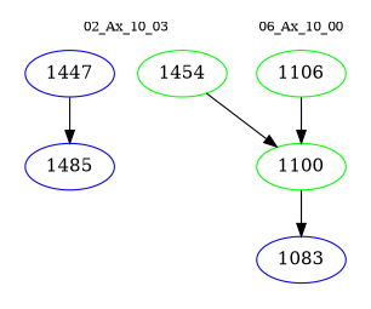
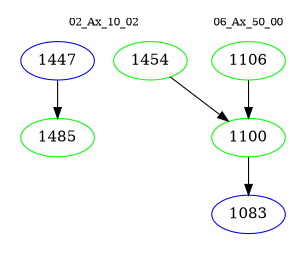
  digraph {
    node [color=green]
    edge [color=black]
    n1 [label=1454]
    n2 [color=blue label=1447]
-   n3 [color=blue label=1485]
+   n3 [label=1485]
    n4 [label=1106]
    n5 [label=1100]
    n6 [color=blue label=1083]
    subgraph cluster_1 {
      color=white
      fontsize=10
-     label="02_Ax_10_03"
+     label="02_Ax_10_02"
      n1
      n2
      n3
    }
    subgraph cluster_2 {
      color=white
      fontsize=10
-     label="06_Ax_10_00"
+     label="06_Ax_50_00"
      n4
      n5
      n6
    }
    n1 -> n5
    n2 -> n3
    n4 -> n5
    n5 -> n6
  }
